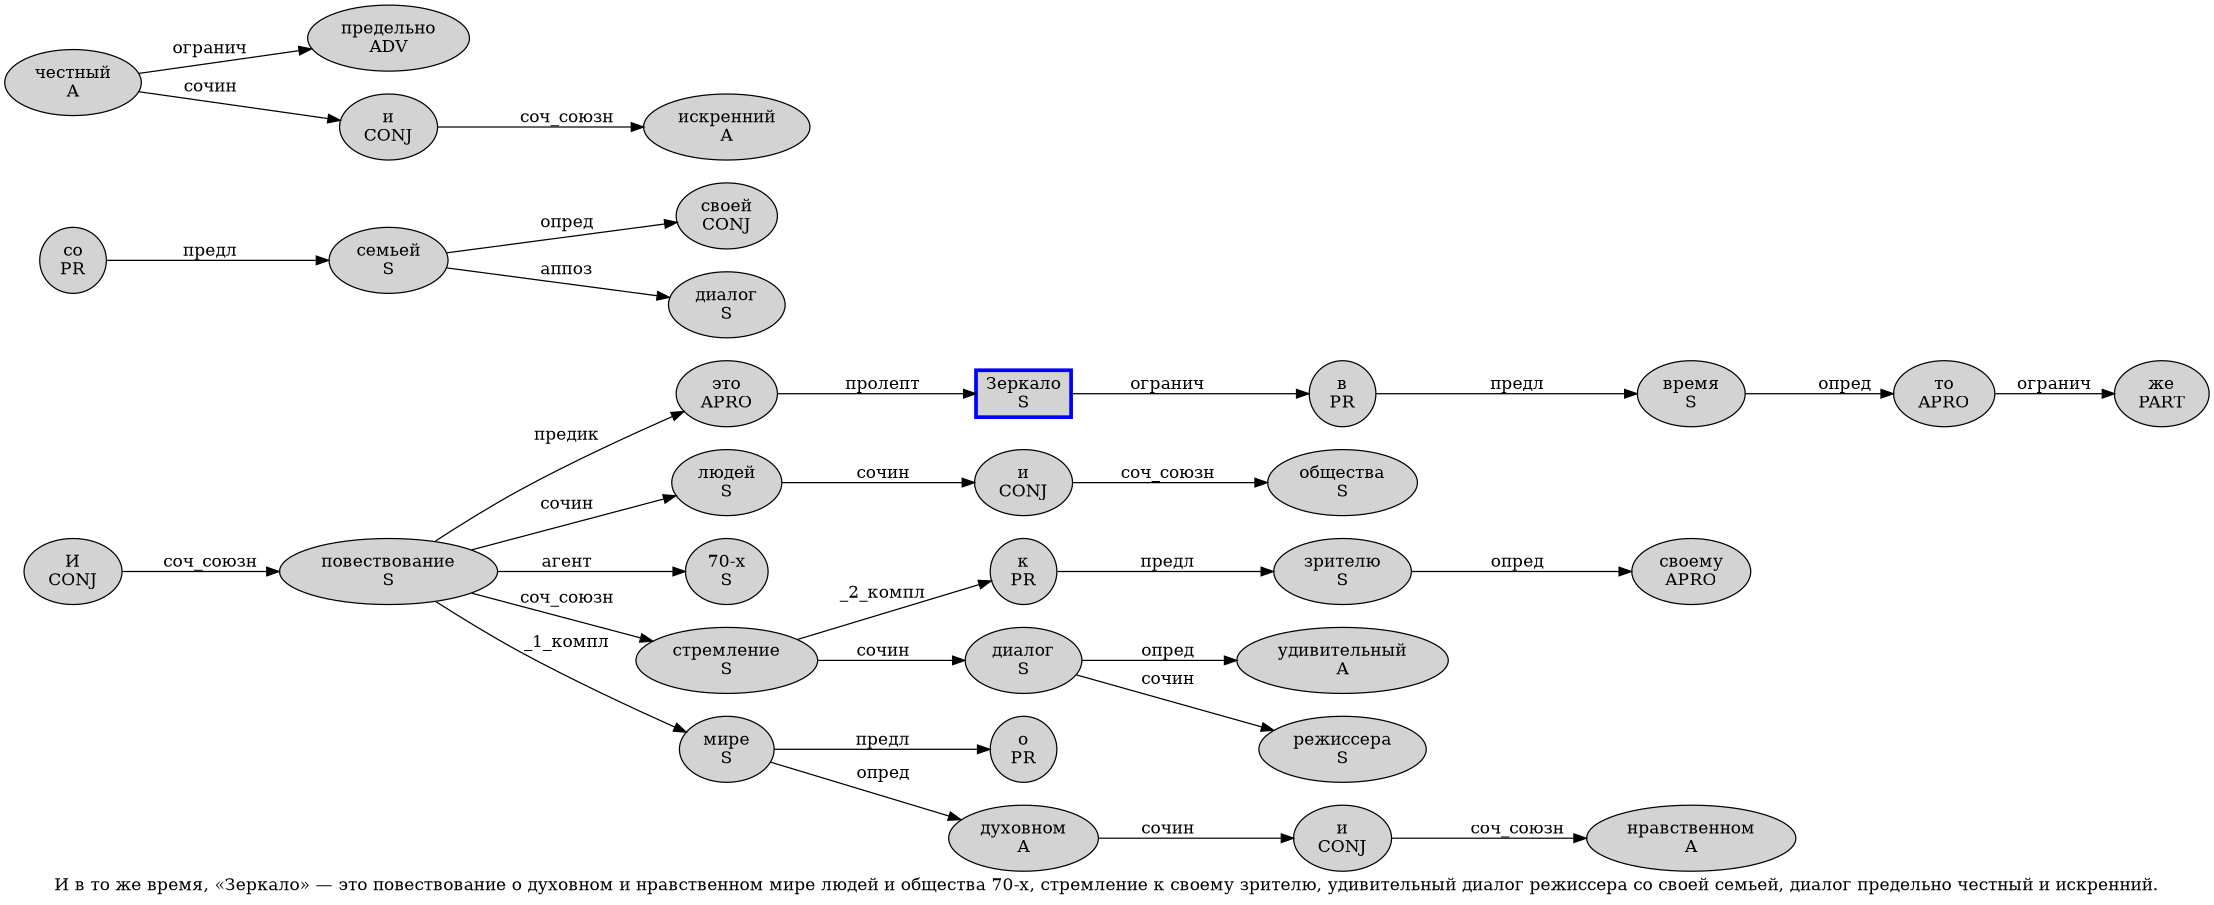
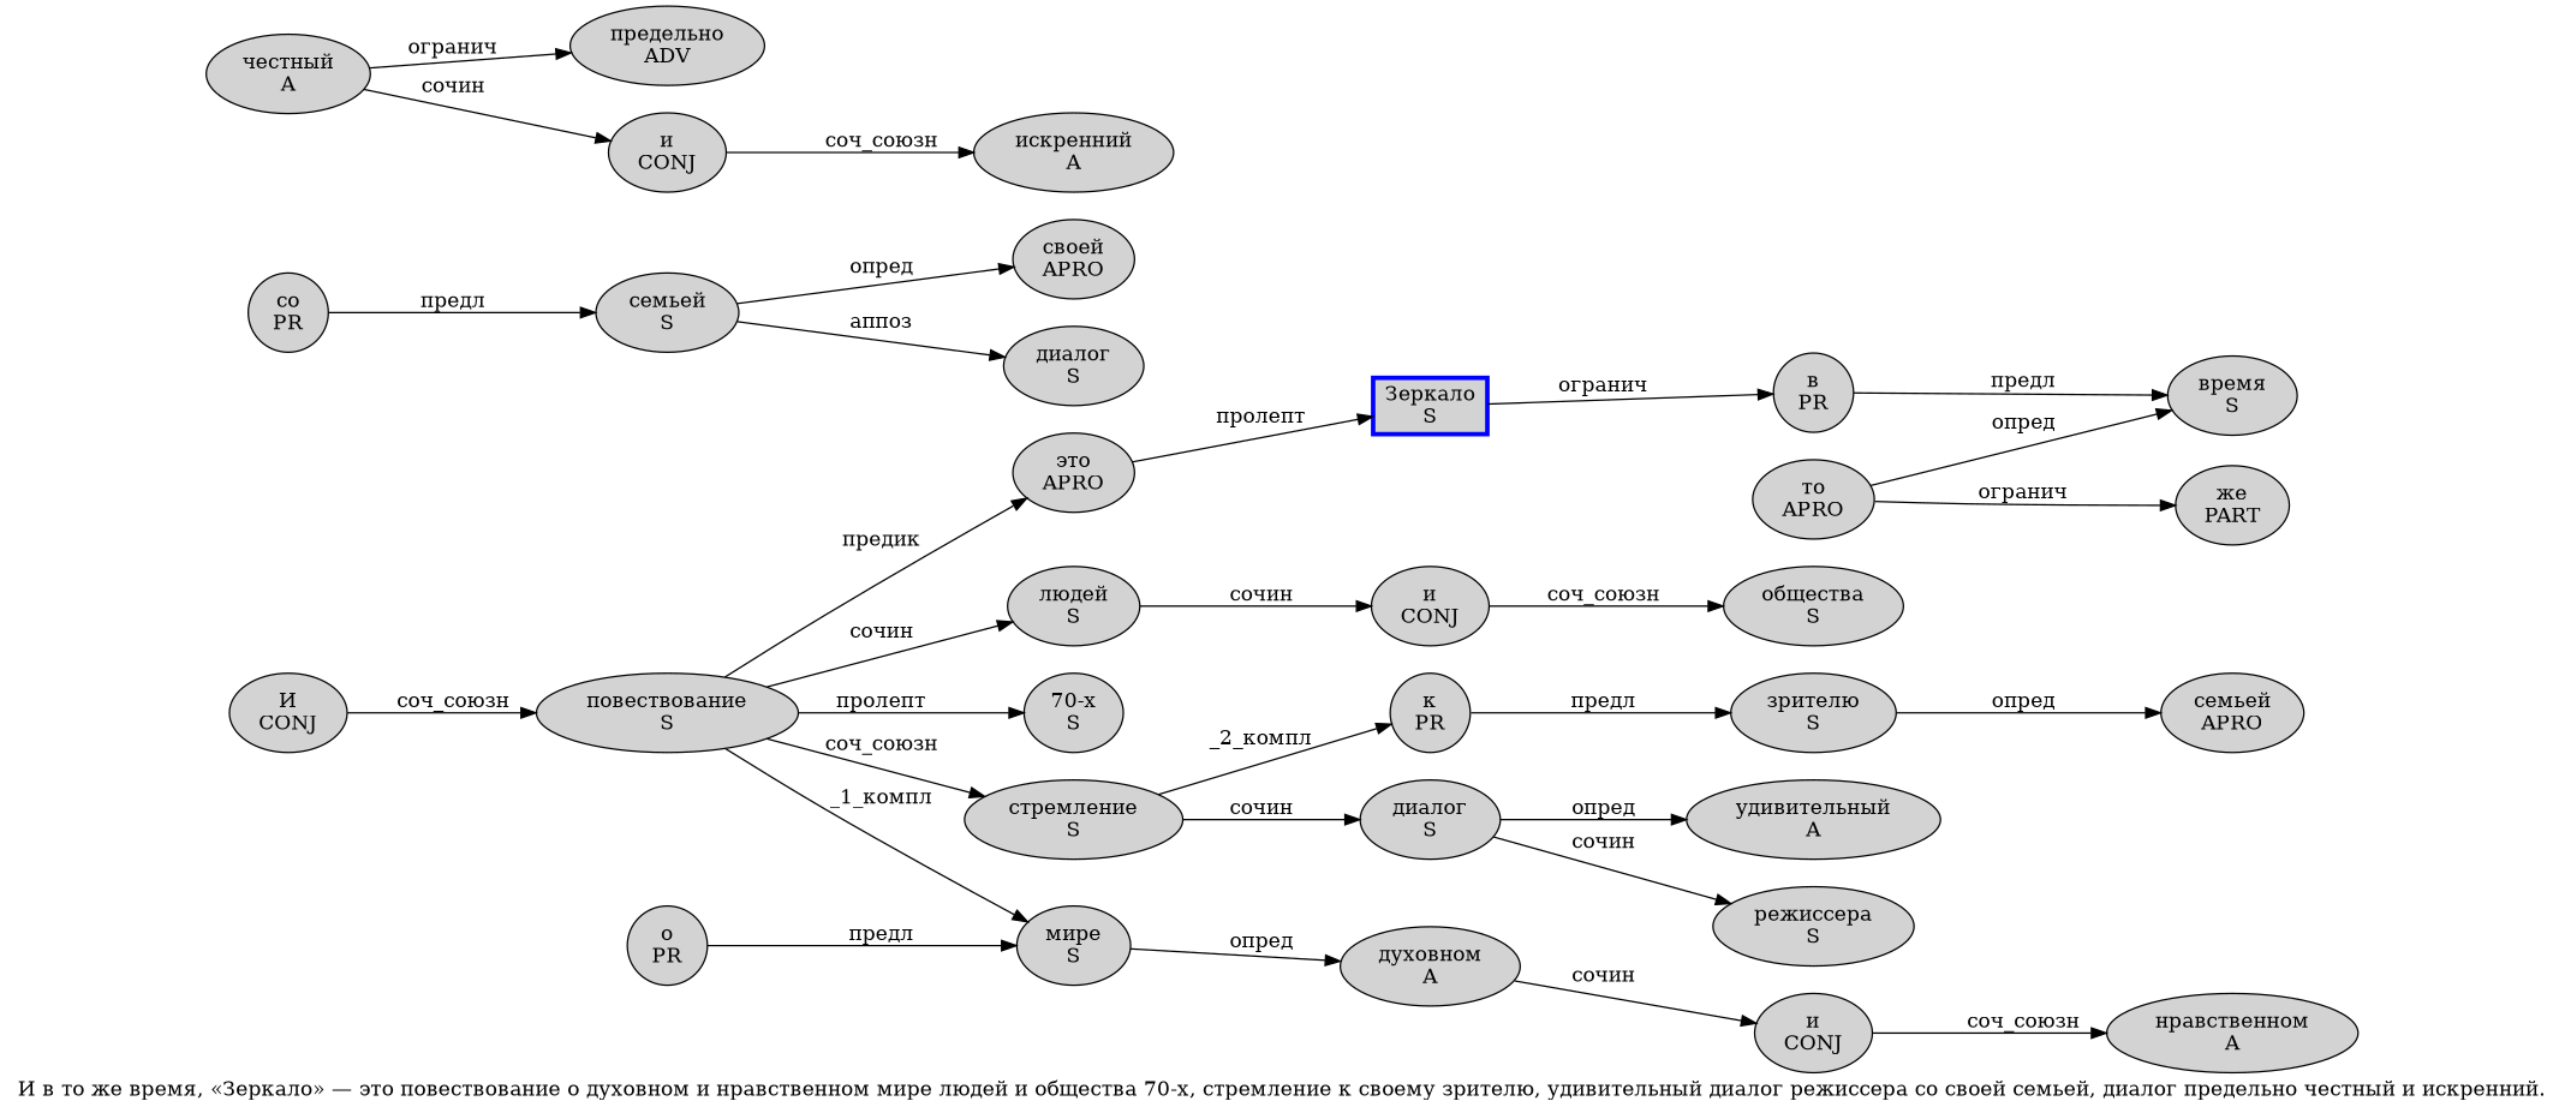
  digraph {
    label="И в то же время, «Зеркало» — это повествование о духовном и нравственном мире людей и общества 70-х, стремление к своему зрителю, удивительный диалог режиссера со своей семьей, диалог предельно честный и искренний."
    rankdir=LR
    node [fillcolor=lightgray penwidth=1 shape=ellipse style=filled]
    n1 [label="И\nCONJ"]
    n2 [label="повествование\nS"]
    n3 [label="это\nAPRO"]
    n4 [label="людей\nS"]
    n5 [label="70-х\nS"]
    n6 [label="стремление\nS"]
    n7 [label="мире\nS"]
    n8 [label="в\nPR"]
    n9 [label="время\nS"]
    n10 [label="то\nAPRO"]
    n11 [label="же\nPART"]
    n12 [color=blue label="Зеркало\nS" penwidth=3 shape=box]
    n13 [label="о\nPR"]
    n14 [label="и\nCONJ"]
    n15 [label="к\nPR"]
    n16 [label="диалог\nS"]
    n17 [label="духовном\nA"]
    n18 [label="и\nCONJ"]
    n19 [label="нравственном\nA"]
    n20 [label="общества\nS"]
    n21 [label="зрителю\nS"]
    n22 [label="удивительный\nA"]
    n23 [label="режиссера\nS"]
-   n24 [label="своему\nAPRO"]
+   n24 [label="семьей\nAPRO"]
    n25 [label="со\nPR"]
    n26 [label="семьей\nS"]
-   n27 [label="своей\nCONJ"]
+   n27 [label="своей\nAPRO"]
    n28 [label="диалог\nS"]
    n29 [label="предельно\nADV"]
    n30 [label="честный\nA"]
    n31 [label="и\nCONJ"]
    n32 [label="искренний\nA"]
    n1 -> n2 [label="соч_союзн"]
    n2 -> n3 [label="предик"]
    n2 -> n4 [label="сочин"]
-   n2 -> n5 [label="агент"]
+   n2 -> n5 [label="пролепт"]
    n2 -> n6 [label="соч_союзн"]
    n2 -> n7 [label="_1_компл"]
    n3 -> n12 [label="пролепт"]
    n4 -> n14 [label="сочин"]
    n6 -> n15 [label="_2_компл"]
    n6 -> n16 [label="сочин"]
    n7 -> n17 [label="опред"]
    n8 -> n9 [label="предл"]
-   n9 -> n10 [label="опред"]
+   n10 -> n9 [label="опред"]
    n10 -> n11 [label="огранич"]
    n12 -> n8 [label="огранич"]
-   n7 -> n13 [label="предл"]
+   n13 -> n7 [label="предл"]
    n14 -> n20 [label="соч_союзн"]
    n15 -> n21 [label="предл"]
    n16 -> n22 [label="опред"]
    n16 -> n23 [label="сочин"]
    n17 -> n18 [label="сочин"]
    n18 -> n19 [label="соч_союзн"]
    n21 -> n24 [label="опред"]
    n25 -> n26 [label="предл"]
    n26 -> n27 [label="опред"]
    n26 -> n28 [label="аппоз"]
    n30 -> n29 [label="огранич"]
    n30 -> n31 [label="сочин"]
    n31 -> n32 [label="соч_союзн"]
  }
